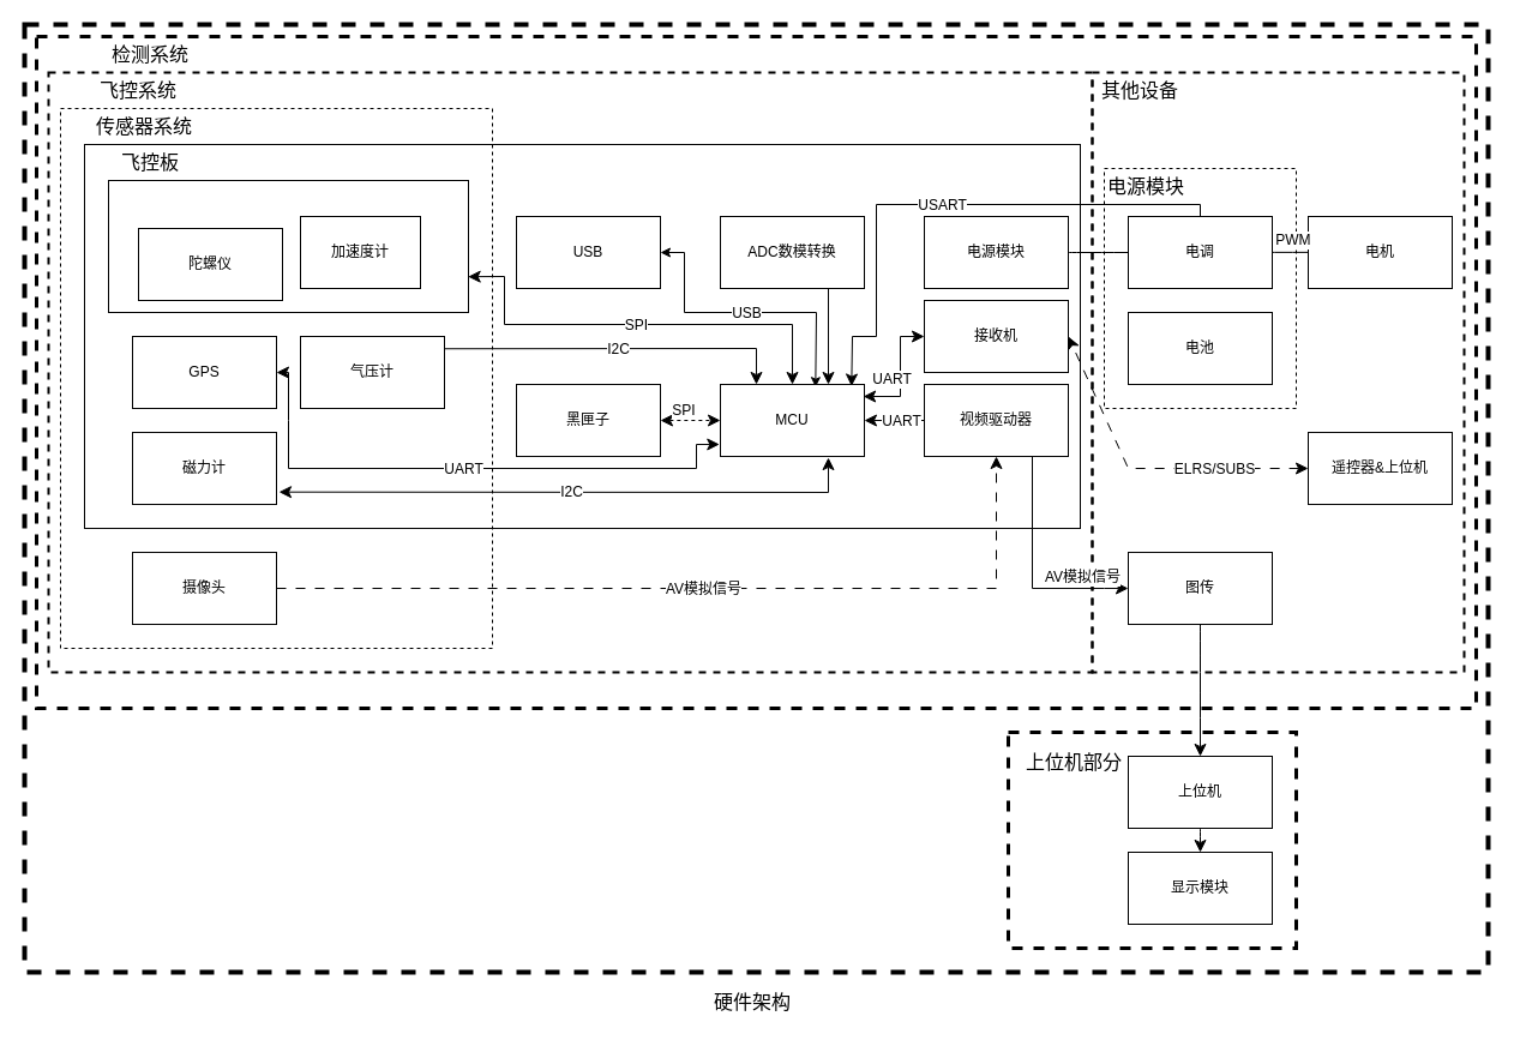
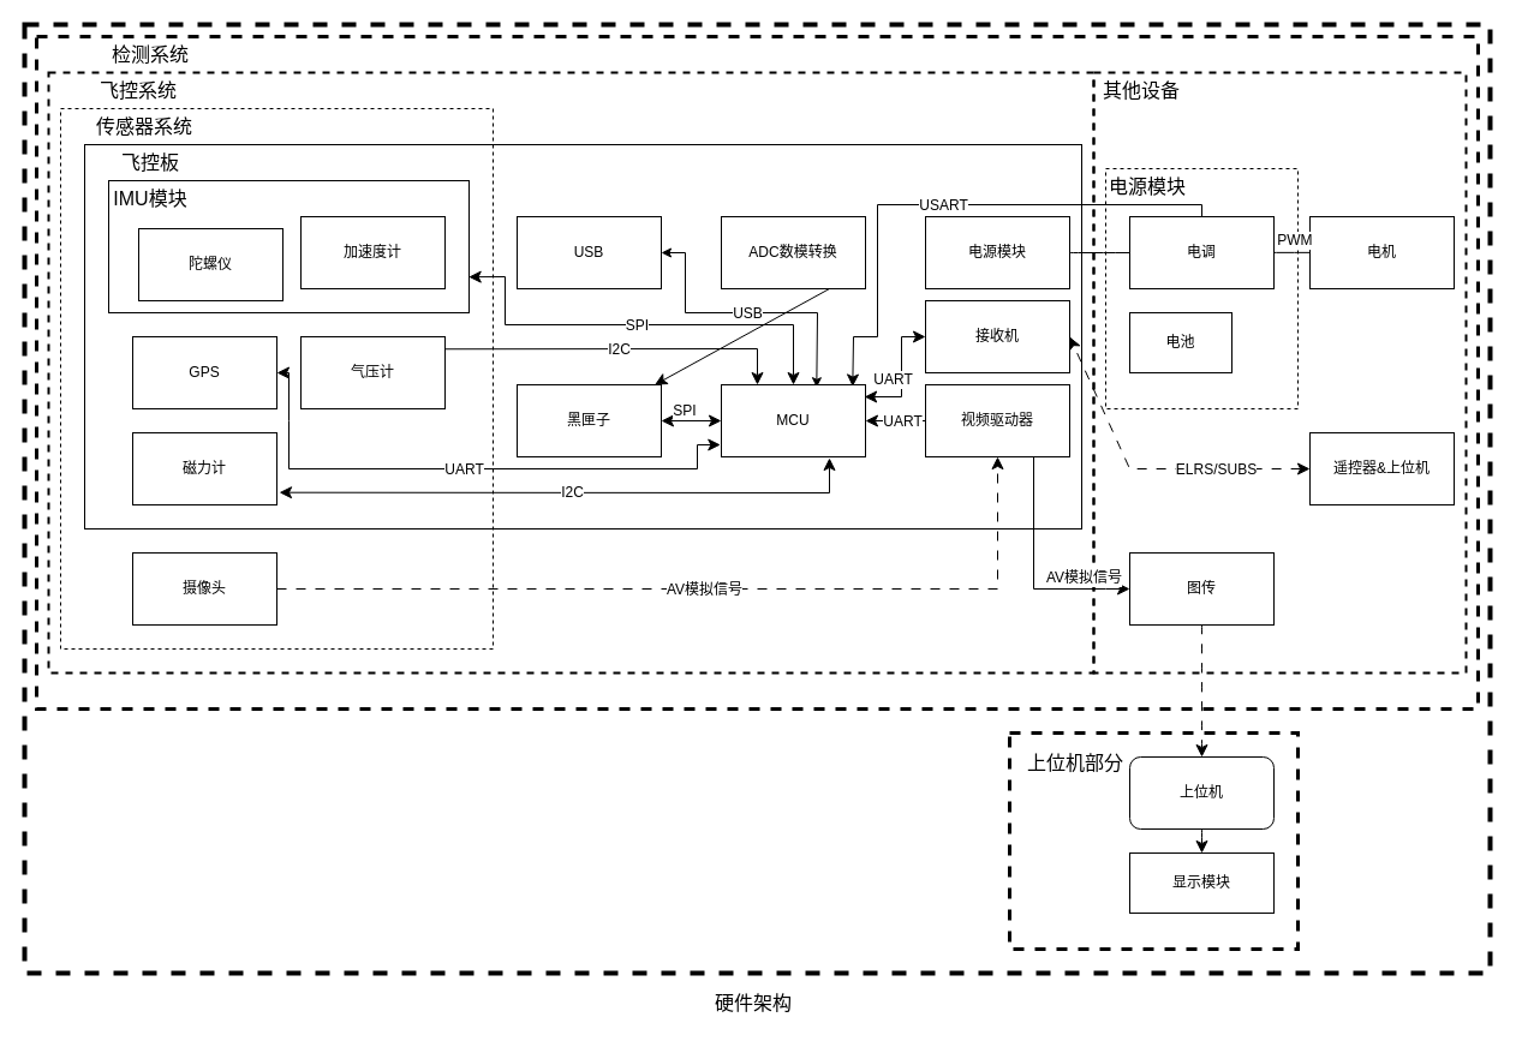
  <mxCell id="0" />
  <mxCell id="1" parent="0" />
  <mxCell id="2" value="" style="rounded=0;whiteSpace=wrap;html=1;fillColor=none;dashed=1;strokeWidth=2;" parent="1" vertex="1"><mxGeometry x="910" y="60" width="310" height="500" as="geometry" /></mxCell>
  <mxCell id="3" value="" style="rounded=0;whiteSpace=wrap;html=1;fillColor=none;dashed=1;strokeWidth=4;" parent="1" vertex="1"><mxGeometry x="20" y="20" width="1220" height="790" as="geometry" /></mxCell>
  <mxCell id="4" value="" style="rounded=0;whiteSpace=wrap;html=1;fillColor=none;dashed=1;strokeWidth=3;" parent="1" vertex="1"><mxGeometry x="30" y="30" width="1200" height="560" as="geometry" /></mxCell>
  <mxCell id="5" value="" style="rounded=0;whiteSpace=wrap;html=1;fillColor=none;dashed=1;strokeWidth=2;" parent="1" vertex="1"><mxGeometry x="40" y="60" width="870" height="500" as="geometry" /></mxCell>
  <mxCell id="6" value="" style="rounded=0;whiteSpace=wrap;html=1;dashed=1;fillColor=none;strokeWidth=3;" parent="1" vertex="1"><mxGeometry x="840" y="610" width="240" height="180" as="geometry" /></mxCell>
  <mxCell id="7" value="" style="rounded=0;whiteSpace=wrap;html=1;fillColor=none;" parent="1" vertex="1"><mxGeometry x="70" y="120" width="830" height="320" as="geometry" /></mxCell>
  <mxCell id="8" value="" style="group;fillColor=none;strokeColor=default;dashed=1;container=0;" parent="1" vertex="1" connectable="0"><mxGeometry x="50" y="90" width="360" height="450" as="geometry" /></mxCell>
  <mxCell id="9" value="传感器系统" style="text;html=1;align=center;verticalAlign=middle;whiteSpace=wrap;rounded=0;fontSize=16;" parent="1" vertex="1"><mxGeometry x="70" y="90" width="100" height="30" as="geometry" /></mxCell>
  <mxCell id="10" style="edgeStyle=none;curved=0;rounded=0;orthogonalLoop=1;jettySize=auto;html=1;entryX=-0.006;entryY=0.833;entryDx=0;entryDy=0;fontSize=12;startSize=8;endSize=8;exitX=1;exitY=0.5;exitDx=0;exitDy=0;startArrow=classic;startFill=1;entryPerimeter=0;" parent="1" source="12" target="27" edge="1"><mxGeometry relative="1" as="geometry"><Array as="points"><mxPoint x="240" y="310" /><mxPoint x="240" y="350" /><mxPoint x="240" y="390" /><mxPoint x="580" y="390" /><mxPoint x="580" y="370" /></Array></mxGeometry></mxCell>
  <mxCell id="11" value="UART" style="edgeLabel;html=1;align=center;verticalAlign=middle;resizable=0;points=[];fontSize=12;" parent="10" vertex="1" connectable="0"><mxGeometry relative="1" as="geometry"><mxPoint as="offset" /></mxGeometry></mxCell>
  <mxCell id="12" value="GPS" style="rounded=0;whiteSpace=wrap;html=1;" parent="1" vertex="1"><mxGeometry x="110" y="280" width="120" height="60" as="geometry" /></mxCell>
  <mxCell id="13" style="edgeStyle=none;curved=0;rounded=0;orthogonalLoop=1;jettySize=auto;html=1;exitX=0.984;exitY=0.171;exitDx=0;exitDy=0;entryX=0.25;entryY=0;entryDx=0;entryDy=0;fontSize=12;startSize=8;endSize=8;exitPerimeter=0;" parent="1" source="15" target="27" edge="1"><mxGeometry relative="1" as="geometry"><Array as="points"><mxPoint x="630" y="290" /></Array></mxGeometry></mxCell>
  <mxCell id="14" value="I2C" style="edgeLabel;html=1;align=center;verticalAlign=middle;resizable=0;points=[];fontSize=12;" parent="13" vertex="1" connectable="0"><mxGeometry relative="1" as="geometry"><mxPoint as="offset" /></mxGeometry></mxCell>
  <mxCell id="15" value="气压计" style="rounded=0;whiteSpace=wrap;html=1;" parent="1" vertex="1"><mxGeometry x="250" y="280" width="120" height="60" as="geometry" /></mxCell>
  <mxCell id="16" style="edgeStyle=none;curved=0;rounded=0;orthogonalLoop=1;jettySize=auto;html=1;exitX=1.017;exitY=0.828;exitDx=0;exitDy=0;fontSize=12;startSize=8;endSize=8;startArrow=classic;startFill=1;exitPerimeter=0;" parent="1" source="18" edge="1"><mxGeometry relative="1" as="geometry"><Array as="points"><mxPoint x="690" y="410" /></Array><mxPoint x="690" y="381" as="targetPoint" /></mxGeometry></mxCell>
  <mxCell id="17" value="I2C" style="edgeLabel;html=1;align=center;verticalAlign=middle;resizable=0;points=[];fontSize=12;" parent="16" vertex="1" connectable="0"><mxGeometry relative="1" as="geometry"><mxPoint as="offset" /></mxGeometry></mxCell>
  <mxCell id="18" value="磁力计" style="rounded=0;whiteSpace=wrap;html=1;" parent="1" vertex="1"><mxGeometry x="110" y="360" width="120" height="60" as="geometry" /></mxCell>
  <mxCell id="19" style="edgeStyle=none;curved=0;rounded=0;orthogonalLoop=1;jettySize=auto;html=1;exitX=1;exitY=0.5;exitDx=0;exitDy=0;entryX=0.5;entryY=1;entryDx=0;entryDy=0;fontSize=12;startSize=8;endSize=8;dashed=1;dashPattern=8 8;" parent="1" source="21" target="35" edge="1"><mxGeometry relative="1" as="geometry"><Array as="points"><mxPoint x="830" y="490" /></Array></mxGeometry></mxCell>
  <mxCell id="20" value="AV模拟信号" style="edgeLabel;html=1;align=center;verticalAlign=middle;resizable=0;points=[];fontSize=12;" parent="19" vertex="1" connectable="0"><mxGeometry relative="1" as="geometry"><mxPoint as="offset" /></mxGeometry></mxCell>
  <mxCell id="21" value="摄像头" style="rounded=0;whiteSpace=wrap;html=1;" parent="1" vertex="1"><mxGeometry x="110" y="460" width="120" height="60" as="geometry" /></mxCell>
  <mxCell id="22" style="edgeStyle=none;curved=0;rounded=0;orthogonalLoop=1;jettySize=auto;html=1;exitX=1;exitY=0.5;exitDx=0;exitDy=0;entryX=0.661;entryY=0.037;entryDx=0;entryDy=0;fontSize=12;startArrow=classic;startFill=1;entryPerimeter=0;" parent="1" source="24" target="27" edge="1"><mxGeometry relative="1" as="geometry"><Array as="points"><mxPoint x="570" y="210" /><mxPoint x="570" y="260" /><mxPoint x="680" y="260" /></Array></mxGeometry></mxCell>
  <mxCell id="23" value="USB" style="edgeLabel;html=1;align=center;verticalAlign=middle;resizable=0;points=[];fontSize=12;" parent="22" vertex="1" connectable="0"><mxGeometry relative="1" as="geometry"><mxPoint as="offset" /></mxGeometry></mxCell>
  <mxCell id="24" value="USB" style="rounded=0;whiteSpace=wrap;html=1;" parent="1" vertex="1"><mxGeometry x="430" y="180" width="120" height="60" as="geometry" /></mxCell>
  <mxCell id="25" value="飞控板" style="text;html=1;align=center;verticalAlign=middle;whiteSpace=wrap;rounded=0;fontSize=16;" parent="1" vertex="1"><mxGeometry x="90" y="120" width="70" height="30" as="geometry" /></mxCell>
  <mxCell id="26" value="ADC数模转换" style="rounded=0;whiteSpace=wrap;html=1;" parent="1" vertex="1"><mxGeometry x="600" y="180" width="120" height="60" as="geometry" /></mxCell>
  <mxCell id="27" value="MCU" style="rounded=0;whiteSpace=wrap;html=1;" parent="1" vertex="1"><mxGeometry x="600" y="320" width="120" height="60" as="geometry" /></mxCell>
  <mxCell id="28" style="edgeStyle=none;curved=1;rounded=0;orthogonalLoop=1;jettySize=auto;html=1;exitX=1;exitY=0.5;exitDx=0;exitDy=0;entryX=0;entryY=0.5;entryDx=0;entryDy=0;fontSize=12;startSize=6;endSize=6;endArrow=none;endFill=0;" parent="1" source="29" target="41" edge="1"><mxGeometry relative="1" as="geometry" /></mxCell>
  <mxCell id="29" value="电源模块" style="rounded=0;whiteSpace=wrap;html=1;" parent="1" vertex="1"><mxGeometry x="770" y="180" width="120" height="60" as="geometry" /></mxCell>
  <mxCell id="30" value="黑匣子" style="rounded=0;whiteSpace=wrap;html=1;" parent="1" vertex="1"><mxGeometry x="430" y="320" width="120" height="60" as="geometry" /></mxCell>
  <mxCell id="31" style="edgeStyle=none;curved=0;rounded=0;orthogonalLoop=1;jettySize=auto;html=1;exitX=0;exitY=0.5;exitDx=0;exitDy=0;entryX=1;entryY=0.5;entryDx=0;entryDy=0;fontSize=12;startSize=8;endSize=8;" parent="1" source="35" target="27" edge="1"><mxGeometry relative="1" as="geometry" /></mxCell>
  <mxCell id="32" value="UART" style="edgeLabel;html=1;align=center;verticalAlign=middle;resizable=0;points=[];fontSize=12;" parent="31" vertex="1" connectable="0"><mxGeometry relative="1" as="geometry"><mxPoint x="5" as="offset" /></mxGeometry></mxCell>
  <mxCell id="33" style="edgeStyle=none;curved=0;rounded=0;orthogonalLoop=1;jettySize=auto;html=1;exitX=0.75;exitY=1;exitDx=0;exitDy=0;entryX=0;entryY=0.5;entryDx=0;entryDy=0;fontSize=12;startSize=8;endSize=8;" parent="1" source="35" target="51" edge="1"><mxGeometry relative="1" as="geometry"><Array as="points"><mxPoint x="860" y="490" /><mxPoint x="920" y="490" /></Array></mxGeometry></mxCell>
  <mxCell id="34" value="AV模拟信号" style="edgeLabel;html=1;align=center;verticalAlign=middle;resizable=0;points=[];fontSize=12;" parent="33" vertex="1" connectable="0"><mxGeometry relative="1" as="geometry"><mxPoint x="41" y="5" as="offset" /></mxGeometry></mxCell>
  <mxCell id="35" value="视频驱动器" style="rounded=0;whiteSpace=wrap;html=1;" parent="1" vertex="1"><mxGeometry x="770" y="320" width="120" height="60" as="geometry" /></mxCell>
  <mxCell id="36" value="飞控系统" style="text;html=1;align=center;verticalAlign=middle;whiteSpace=wrap;rounded=0;fontSize=16;" parent="1" vertex="1"><mxGeometry x="70" y="60" width="90" height="30" as="geometry" /></mxCell>
  <mxCell id="37" value="电机" style="rounded=0;whiteSpace=wrap;html=1;" parent="1" vertex="1"><mxGeometry x="1090" y="180" width="120" height="60" as="geometry" /></mxCell>
  <mxCell id="38" value="" style="rounded=0;whiteSpace=wrap;html=1;fillColor=none;dashed=1;strokeWidth=1;" parent="1" vertex="1"><mxGeometry x="920" y="140" width="160" height="200" as="geometry" /></mxCell>
  <mxCell id="39" style="edgeStyle=none;curved=0;rounded=0;orthogonalLoop=1;jettySize=auto;html=1;exitX=0.5;exitY=0;exitDx=0;exitDy=0;entryX=0.911;entryY=0.025;entryDx=0;entryDy=0;fontSize=12;startSize=8;endSize=8;entryPerimeter=0;" parent="1" source="41" target="27" edge="1"><mxGeometry relative="1" as="geometry"><Array as="points"><mxPoint x="1000" y="170" /><mxPoint x="730" y="170" /><mxPoint x="730" y="280" /><mxPoint x="710" y="280" /></Array></mxGeometry></mxCell>
  <mxCell id="40" value="USART" style="edgeLabel;html=1;align=center;verticalAlign=middle;resizable=0;points=[];fontSize=12;" parent="39" vertex="1" connectable="0"><mxGeometry relative="1" as="geometry"><mxPoint as="offset" /></mxGeometry></mxCell>
  <mxCell id="41" value="电调" style="rounded=0;whiteSpace=wrap;html=1;" parent="1" vertex="1"><mxGeometry x="940" y="180" width="120" height="60" as="geometry" /></mxCell>
- <mxCell id="42" value="电池" style="rounded=0;whiteSpace=wrap;html=1;" parent="1" vertex="1"><mxGeometry x="940" y="260" width="120" height="60" as="geometry" /></mxCell>
+ <mxCell id="42" value="电池" style="rounded=0;whiteSpace=wrap;html=1;" parent="1" vertex="1"><mxGeometry x="940" y="260" width="85" height="50" as="geometry" /></mxCell>
  <mxCell id="43" value="电源模块" style="text;html=1;align=center;verticalAlign=middle;whiteSpace=wrap;rounded=0;fontSize=16;" parent="1" vertex="1"><mxGeometry x="920" y="140" width="70" height="30" as="geometry" /></mxCell>
  <mxCell id="44" value="" style="endArrow=none;html=1;rounded=0;fontSize=12;curved=1;" parent="1" edge="1"><mxGeometry width="50" height="50" relative="1" as="geometry"><mxPoint x="1060" y="209.86" as="sourcePoint" /><mxPoint x="1090" y="209.86" as="targetPoint" /></mxGeometry></mxCell>
  <mxCell id="45" value="PWM&amp;nbsp;" style="edgeLabel;html=1;align=center;verticalAlign=middle;resizable=0;points=[];fontSize=12;" parent="44" vertex="1" connectable="0"><mxGeometry relative="1" as="geometry"><mxPoint x="3" y="-10" as="offset" /></mxGeometry></mxCell>
- <mxCell id="46" value="" style="endArrow=classic;html=1;rounded=0;fontSize=12;startSize=8;endSize=8;curved=0;entryX=0;entryY=0.5;entryDx=0;entryDy=0;exitX=1;exitY=0.5;exitDx=0;exitDy=0;startArrow=classic;startFill=1;dashed=1;" parent="1" source="30" target="27" edge="1"><mxGeometry width="50" height="50" relative="1" as="geometry"><mxPoint x="687" y="340" as="sourcePoint" /><mxPoint x="737" y="290" as="targetPoint" /><Array as="points" /></mxGeometry></mxCell>
+ <mxCell id="46" value="" style="endArrow=classic;html=1;rounded=0;fontSize=12;startSize=8;endSize=8;curved=0;entryX=0;entryY=0.5;entryDx=0;entryDy=0;exitX=1;exitY=0.5;exitDx=0;exitDy=0;startArrow=classic;startFill=1;" parent="1" source="30" target="27" edge="1"><mxGeometry width="50" height="50" relative="1" as="geometry"><mxPoint x="687" y="340" as="sourcePoint" /><mxPoint x="737" y="290" as="targetPoint" /><Array as="points" /></mxGeometry></mxCell>
  <mxCell id="47" value="SPI&amp;nbsp;" style="edgeLabel;html=1;align=center;verticalAlign=middle;resizable=0;points=[];fontSize=12;" parent="46" vertex="1" connectable="0"><mxGeometry relative="1" as="geometry"><mxPoint x="-5" y="-9" as="offset" /></mxGeometry></mxCell>
  <mxCell id="48" style="edgeStyle=none;curved=0;rounded=0;orthogonalLoop=1;jettySize=auto;html=1;entryX=0.5;entryY=0;entryDx=0;entryDy=0;fontSize=12;startSize=8;endSize=8;exitX=0.999;exitY=0.729;exitDx=0;exitDy=0;startArrow=classic;startFill=1;exitPerimeter=0;" parent="1" source="69" target="27" edge="1"><mxGeometry relative="1" as="geometry"><mxPoint x="307" y="260" as="sourcePoint" /><Array as="points"><mxPoint x="420" y="230" /><mxPoint x="420" y="270" /><mxPoint x="660" y="270" /></Array></mxGeometry></mxCell>
  <mxCell id="49" value="SPI" style="edgeLabel;html=1;align=center;verticalAlign=middle;resizable=0;points=[];fontSize=12;" parent="48" vertex="1" connectable="0"><mxGeometry relative="1" as="geometry"><mxPoint as="offset" /></mxGeometry></mxCell>
- <mxCell id="50" style="edgeStyle=none;curved=0;rounded=0;orthogonalLoop=1;jettySize=auto;html=1;exitX=0.75;exitY=1;exitDx=0;exitDy=0;entryX=0.75;entryY=0;entryDx=0;entryDy=0;fontSize=12;startSize=8;endSize=8;" parent="1" source="26" target="27" edge="1"><mxGeometry relative="1" as="geometry" /></mxCell>
+ <mxCell id="50" style="edgeStyle=none;curved=0;rounded=0;orthogonalLoop=1;jettySize=auto;html=1;exitX=0.75;exitY=1;exitDx=0;exitDy=0;fontSize=12;startSize=8;endSize=8;" parent="1" source="26" target="30" edge="1"><mxGeometry relative="1" as="geometry" /></mxCell>
  <mxCell id="51" value="图传" style="rounded=0;whiteSpace=wrap;html=1;" parent="1" vertex="1"><mxGeometry x="940" y="460" width="120" height="60" as="geometry" /></mxCell>
  <mxCell id="52" style="edgeStyle=none;curved=0;rounded=0;orthogonalLoop=1;jettySize=auto;html=1;exitX=0;exitY=0.5;exitDx=0;exitDy=0;entryX=0.993;entryY=0.167;entryDx=0;entryDy=0;fontSize=12;startSize=8;endSize=8;startArrow=classic;startFill=1;entryPerimeter=0;" parent="1" source="54" target="27" edge="1"><mxGeometry relative="1" as="geometry"><Array as="points"><mxPoint x="750" y="280" /><mxPoint x="750" y="330" /></Array></mxGeometry></mxCell>
  <mxCell id="53" value="UART" style="edgeLabel;html=1;align=center;verticalAlign=middle;resizable=0;points=[];fontSize=12;" parent="52" vertex="1" connectable="0"><mxGeometry relative="1" as="geometry"><mxPoint x="-8" y="5" as="offset" /></mxGeometry></mxCell>
  <mxCell id="54" value="接收机" style="rounded=0;whiteSpace=wrap;html=1;" parent="1" vertex="1"><mxGeometry x="770" y="250" width="120" height="60" as="geometry" /></mxCell>
  <mxCell id="55" style="edgeStyle=none;curved=0;rounded=0;orthogonalLoop=1;jettySize=auto;html=1;exitX=0;exitY=0.5;exitDx=0;exitDy=0;entryX=1;entryY=0.5;entryDx=0;entryDy=0;fontSize=12;startSize=8;endSize=8;startArrow=classic;startFill=1;dashed=1;dashPattern=8 8;" parent="1" source="57" target="54" edge="1"><mxGeometry relative="1" as="geometry"><Array as="points"><mxPoint x="940" y="390" /></Array></mxGeometry></mxCell>
  <mxCell id="56" value="ELRS/SUBS" style="edgeLabel;html=1;align=center;verticalAlign=middle;resizable=0;points=[];fontSize=12;" parent="55" vertex="1" connectable="0"><mxGeometry relative="1" as="geometry"><mxPoint x="56" as="offset" /></mxGeometry></mxCell>
  <mxCell id="57" value="遥控器&amp;amp;上位机" style="rounded=0;whiteSpace=wrap;html=1;" parent="1" vertex="1"><mxGeometry x="1090" y="360" width="120" height="60" as="geometry" /></mxCell>
  <mxCell id="58" value="检测系统" style="text;html=1;align=center;verticalAlign=middle;whiteSpace=wrap;rounded=0;fontSize=16;" parent="1" vertex="1"><mxGeometry x="90" y="30" width="70" height="30" as="geometry" /></mxCell>
- <mxCell id="59" style="edgeStyle=none;curved=1;rounded=0;orthogonalLoop=1;jettySize=auto;html=1;exitX=0.5;exitY=1;exitDx=0;exitDy=0;entryX=0.5;entryY=0;entryDx=0;entryDy=0;fontSize=12;startSize=8;endSize=8;dashed=0;dashPattern=8 8;" parent="1" source="51" target="62" edge="1"><mxGeometry relative="1" as="geometry"><mxPoint x="998.64" y="602.16" as="targetPoint" /></mxGeometry></mxCell>
+ <mxCell id="59" style="edgeStyle=none;curved=1;rounded=0;orthogonalLoop=1;jettySize=auto;html=1;exitX=0.5;exitY=1;exitDx=0;exitDy=0;entryX=0.5;entryY=0;entryDx=0;entryDy=0;fontSize=12;startSize=8;endSize=8;dashed=1;dashPattern=8 8;" parent="1" source="51" target="62" edge="1"><mxGeometry relative="1" as="geometry"><mxPoint x="998.64" y="602.16" as="targetPoint" /></mxGeometry></mxCell>
  <mxCell id="60" style="edgeStyle=none;curved=1;rounded=0;orthogonalLoop=1;jettySize=auto;html=1;exitX=0.5;exitY=0;exitDx=0;exitDy=0;fontSize=12;startSize=8;endSize=8;" parent="1" edge="1"><mxGeometry relative="1" as="geometry"><mxPoint x="1187" y="590" as="sourcePoint" /><mxPoint x="1187" y="590" as="targetPoint" /></mxGeometry></mxCell>
  <mxCell id="61" value="" style="edgeStyle=none;curved=1;rounded=0;orthogonalLoop=1;jettySize=auto;html=1;fontSize=12;startSize=8;endSize=8;" parent="1" source="62" target="63" edge="1"><mxGeometry relative="1" as="geometry" /></mxCell>
- <mxCell id="62" value="上位机" style="rounded=0;whiteSpace=wrap;html=1;" parent="1" vertex="1"><mxGeometry x="940" y="630" width="120" height="60" as="geometry" /></mxCell>
- <mxCell id="63" value="显示模块" style="whiteSpace=wrap;html=1;rounded=0;" parent="1" vertex="1"><mxGeometry x="940" y="710" width="120" height="60" as="geometry" /></mxCell>
+ <mxCell id="62" value="上位机" style="whiteSpace=wrap;html=1;rounded=1;" parent="1" vertex="1"><mxGeometry x="940" y="630" width="120" height="60" as="geometry" /></mxCell>
+ <mxCell id="63" value="显示模块" style="whiteSpace=wrap;html=1;rounded=0;" parent="1" vertex="1"><mxGeometry x="940" y="710" width="120" height="50" as="geometry" /></mxCell>
  <mxCell id="64" value="上位机部分" style="text;html=1;align=center;verticalAlign=middle;whiteSpace=wrap;rounded=0;fontSize=16;" parent="1" vertex="1"><mxGeometry x="850" y="620" width="90" height="30" as="geometry" /></mxCell>
  <mxCell id="65" style="edgeStyle=none;curved=1;rounded=0;orthogonalLoop=1;jettySize=auto;html=1;exitX=0.5;exitY=0;exitDx=0;exitDy=0;fontSize=12;startSize=8;endSize=8;" parent="1" source="41" target="41" edge="1"><mxGeometry relative="1" as="geometry" /></mxCell>
  <mxCell id="66" value="硬件架构" style="text;html=1;align=center;verticalAlign=middle;whiteSpace=wrap;rounded=0;fontSize=16;" parent="1" vertex="1"><mxGeometry x="587" y="820" width="80" height="30" as="geometry" /></mxCell>
  <mxCell id="67" value="其他设备" style="text;html=1;align=center;verticalAlign=middle;whiteSpace=wrap;rounded=0;fontSize=16;" parent="1" vertex="1"><mxGeometry x="910" y="60" width="80" height="30" as="geometry" /></mxCell>
  <mxCell id="68" style="edgeStyle=none;curved=1;rounded=0;orthogonalLoop=1;jettySize=auto;html=1;exitX=0.5;exitY=1;exitDx=0;exitDy=0;fontSize=12;startSize=8;endSize=8;" parent="1" source="67" target="67" edge="1"><mxGeometry relative="1" as="geometry" /></mxCell>
  <mxCell id="69" value="" style="rounded=0;whiteSpace=wrap;html=1;fillColor=none;" parent="1" vertex="1"><mxGeometry x="90" y="150" width="300" height="110" as="geometry" /></mxCell>
- <mxCell id="71" value="加速度计" style="rounded=0;whiteSpace=wrap;html=1;" parent="1" vertex="1"><mxGeometry x="250" y="180" width="100" height="60" as="geometry" /></mxCell>
+ <mxCell id="70" value="IMU模块" style="text;html=1;align=center;verticalAlign=middle;whiteSpace=wrap;rounded=0;fontSize=16;" parent="1" vertex="1"><mxGeometry x="90" y="150" width="70" height="30" as="geometry" /></mxCell>
+ <mxCell id="71" value="加速度计" style="rounded=0;whiteSpace=wrap;html=1;" parent="1" vertex="1"><mxGeometry x="250" y="180" width="120" height="60" as="geometry" /></mxCell>
  <mxCell id="72" value="陀螺仪" style="rounded=0;whiteSpace=wrap;html=1;" parent="1" vertex="1"><mxGeometry x="115" y="190" width="120" height="60" as="geometry" /></mxCell>
